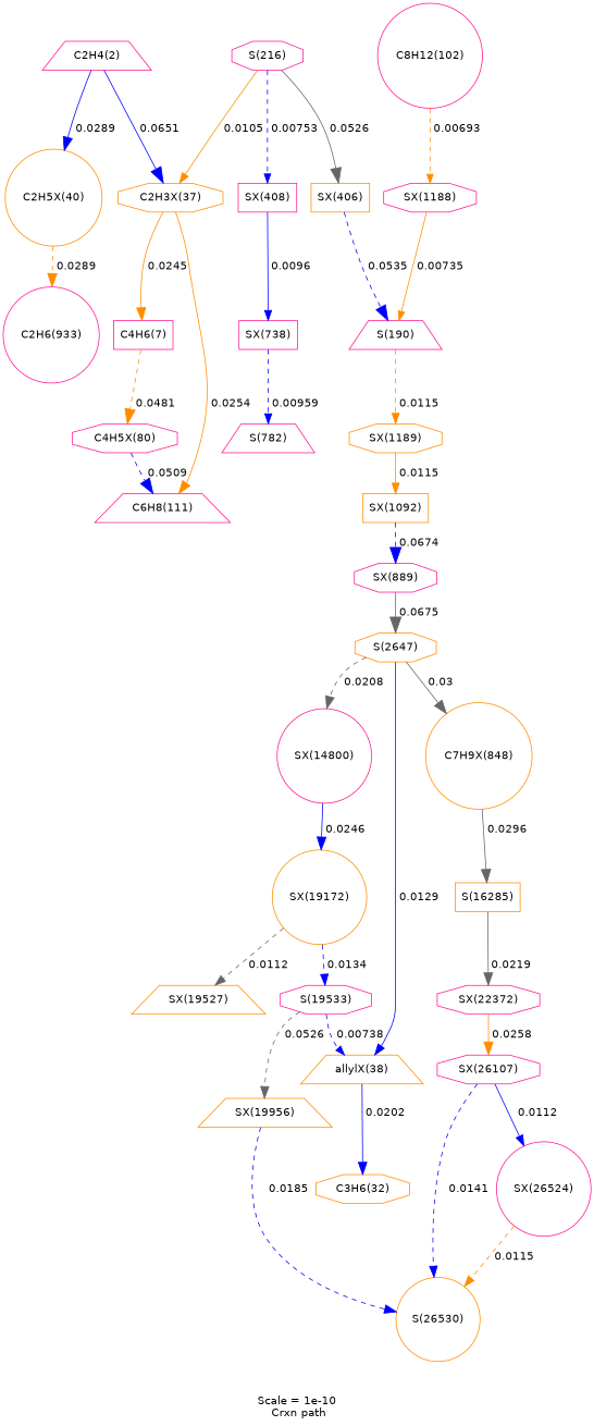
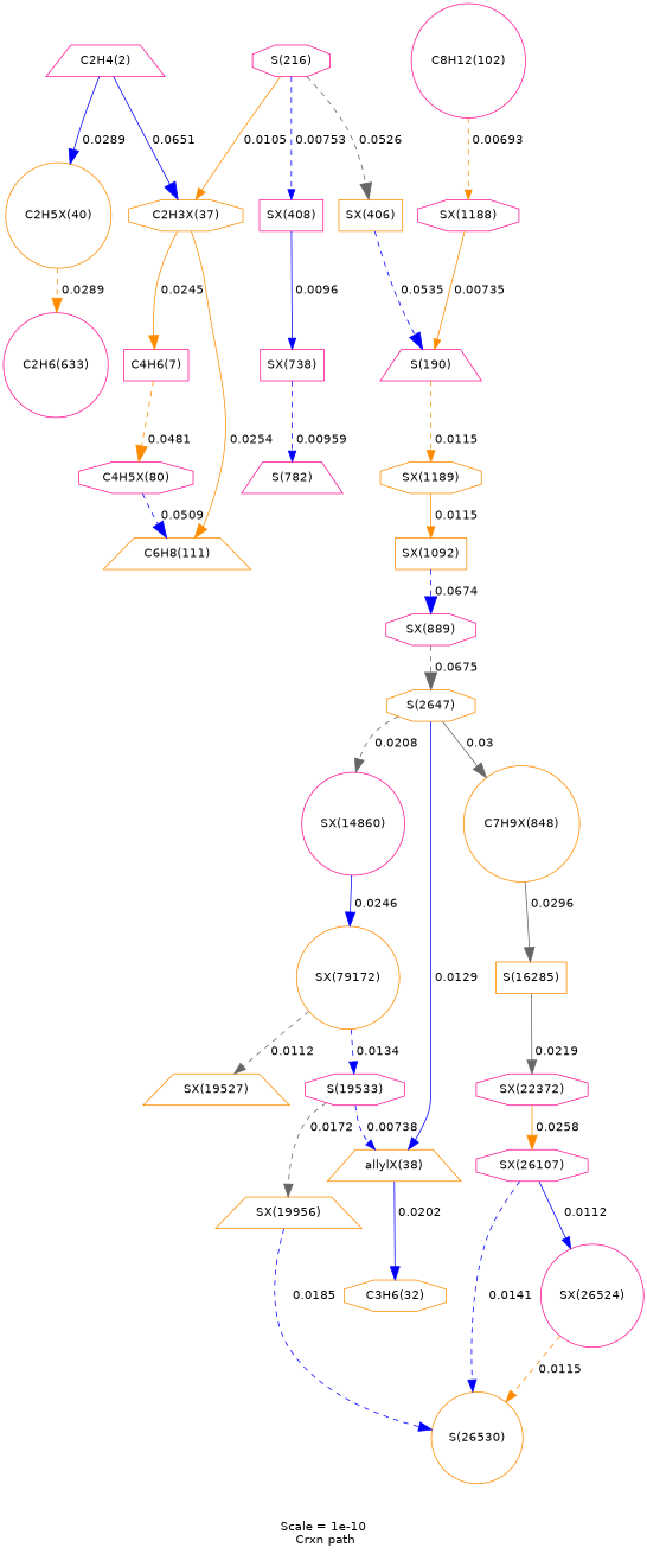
  digraph {
    fontname=Helvetica
    label="Scale = 1e-10\l Crxn path"
    node [color=deeppink fontname=Helvetica shape=octagon]
    edge [arrowsize=1.15 color=blue fontname=Helvetica style=dashed]
    n1 [label="C2H4(2)" shape=trapezium]
    n2 [color=darkorange label="C2H3X(37)"]
    n3 [color=darkorange label="C2H5X(40)" shape=circle]
    n4 [label="C4H6(7)" shape=box]
-   n5 [label="C6H8(111)" shape=trapezium]
-   n6 [label="C2H6(933)" shape=circle]
+   n5 [color=darkorange label="C6H8(111)" shape=trapezium]
+   n6 [label="C2H6(633)" shape=circle]
    n7 [label="C4H5X(80)"]
    n8 [label="S(216)"]
    n9 [label="SX(408)" shape=box]
    n10 [color=darkorange label="SX(406)" shape=box]
    n11 [label="SX(738)" shape=box]
    n12 [label="S(190)" shape=trapezium]
    n13 [label="S(782)" shape=trapezium]
    n14 [color=darkorange label="SX(1189)"]
    n15 [color=darkorange label="SX(1092)" shape=box]
    n16 [label="SX(889)"]
    n17 [color=darkorange label="S(2647)"]
    n18 [label="SX(1188)"]
-   n19 [label="SX(14800)" shape=circle]
+   n19 [label="SX(14860)" shape=circle]
    n20 [color=darkorange label="allylX(38)" shape=trapezium]
    n21 [color=darkorange label="C7H9X(848)" shape=circle]
-   n22 [color=darkorange label="SX(19172)" shape=circle]
+   n22 [color=darkorange label="SX(79172)" shape=circle]
    n23 [color=darkorange label="C3H6(32)"]
    n24 [color=darkorange label="S(16285)" shape=box]
    n25 [color=darkorange label="SX(19527)" shape=trapezium]
    n26 [label="S(19533)"]
    n27 [label="SX(22372)"]
    n28 [color=darkorange label="SX(19956)" shape=trapezium]
    n29 [color=darkorange label="S(26530)" shape=circle]
    n30 [label="SX(26107)"]
    n31 [label="SX(26524)" shape=circle]
    n32 [label="C8H12(102)" shape=circle]
    n1 -> n2 [arrowsize=1.97 label=" 0.0651" style=solid]
    n1 -> n3 [arrowsize=1.66 label=" 0.0289" style=solid]
    n2 -> n4 [arrowsize=1.6 color=darkorange label=" 0.0245" style=solid]
    n2 -> n5 [arrowsize=1.61 color=darkorange label=" 0.0254" style=solid]
    n3 -> n6 [arrowsize=1.66 color=darkorange label=" 0.0289"]
    n4 -> n7 [arrowsize=1.85 color=darkorange label=" 0.0481"]
    n7 -> n5 [arrowsize=1.88 label=" 0.0509"]
    n8 -> n2 [arrowsize=1.28 color=darkorange label=" 0.0105" style=solid]
    n8 -> n9 [label=" 0.00753"]
-   n8 -> n10 [arrowsize=1.89 color=gray40 label=" 0.0526" style=solid]
+   n8 -> n10 [arrowsize=1.89 color=gray40 label=" 0.0526"]
    n9 -> n11 [arrowsize=1.25 label=" 0.0096" style=solid]
    n10 -> n12 [arrowsize=1.89 label=" 0.0535"]
    n11 -> n13 [arrowsize=1.25 label=" 0.00959"]
    n12 -> n14 [arrowsize=1.31 color=darkorange label=" 0.0115"]
    n14 -> n15 [arrowsize=1.31 color=darkorange label=" 0.0115" style=solid]
    n15 -> n16 [arrowsize=1.98 label=" 0.0674"]
-   n16 -> n17 [arrowsize=1.98 color=gray40 label=" 0.0675" style=solid]
+   n16 -> n17 [arrowsize=1.98 color=gray40 label=" 0.0675"]
    n17 -> n19 [arrowsize=1.54 color=gray40 label=" 0.0208"]
    n17 -> n20 [arrowsize=1.36 label=" 0.0129" style=solid]
    n17 -> n21 [arrowsize=1.68 color=gray40 label=" 0.03" style=solid]
    n18 -> n12 [color=darkorange label=" 0.00735" style=solid]
    n19 -> n22 [arrowsize=1.6 label=" 0.0246" style=solid]
    n20 -> n23 [arrowsize=1.53 label=" 0.0202" style=solid]
    n21 -> n24 [arrowsize=1.67 color=gray40 label=" 0.0296" style=solid]
    n22 -> n25 [arrowsize=1.31 color=gray40 label=" 0.0112"]
    n22 -> n26 [arrowsize=1.37 label=" 0.0134"]
    n24 -> n27 [arrowsize=1.56 color=gray40 label=" 0.0219" style=solid]
    n26 -> n20 [label=" 0.00738"]
-   n26 -> n28 [arrowsize=1.47 color=gray40 label=" 0.0526"]
+   n26 -> n28 [arrowsize=1.47 color=gray40 label=" 0.0172"]
    n27 -> n30 [arrowsize=1.62 color=darkorange label=" 0.0258" style=solid]
    n28 -> n29 [arrowsize=1.49 label=" 0.0185"]
    n30 -> n29 [arrowsize=1.39 label=" 0.0141"]
    n30 -> n31 [arrowsize=1.3 label=" 0.0112" style=solid]
    n31 -> n29 [arrowsize=1.32 color=darkorange label=" 0.0115"]
    n32 -> n18 [arrowsize=1.12 color=darkorange label=" 0.00693"]
  }
